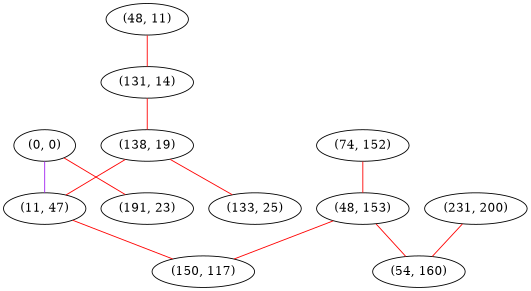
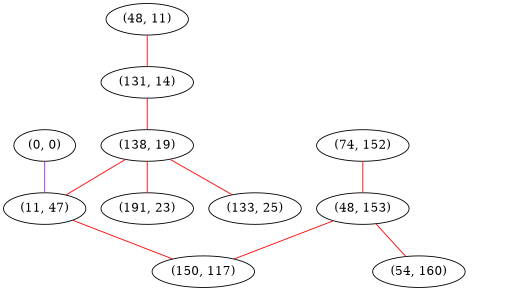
  graph {
    edge [color=red weight=1]
    "(48, 11)"
    "(131, 14)"
    "(138, 19)"
    "(11, 47)"
    "(133, 25)"
    "(191, 23)"
    "(0, 0)"
    "(150, 117)"
    n9 [label="(74, 152)"]
    "(48, 153)"
    "(54, 160)"
-   "(231, 200)"
    "(48, 11)" -- "(131, 14)"
    "(131, 14)" -- "(138, 19)"
    "(138, 19)" -- "(11, 47)"
    "(138, 19)" -- "(133, 25)"
-   "(0, 0)" -- "(191, 23)"
+   "(138, 19)" -- "(191, 23)"
    "(11, 47)" -- "(150, 117)"
    "(0, 0)" -- "(11, 47)" [color=purple weight=4]
    n9 -- "(48, 153)"
    "(48, 153)" -- "(150, 117)"
    "(48, 153)" -- "(54, 160)"
-   "(231, 200)" -- "(54, 160)"
  }
